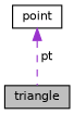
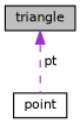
  digraph {
    node [color=black fontname=Helvetica fontsize=10 shape=record style=filled]
    n1 [fillcolor=grey75 fontcolor=black height=0.2 label=triangle width=0.4]
    n2 [fillcolor=white height=0.2 label=point width=0.4]
-   n2 -> n1 [color=darkorchid3 dir=back fontname=Helvetica fontsize=10 label=" pt" labelfontname=Helvetica labelfontsize=10 style=dashed]
+   n1 -> n2 [color=darkorchid3 dir=back fontname=Helvetica fontsize=10 label=" pt" labelfontname=Helvetica labelfontsize=10 style=dashed]
  }
